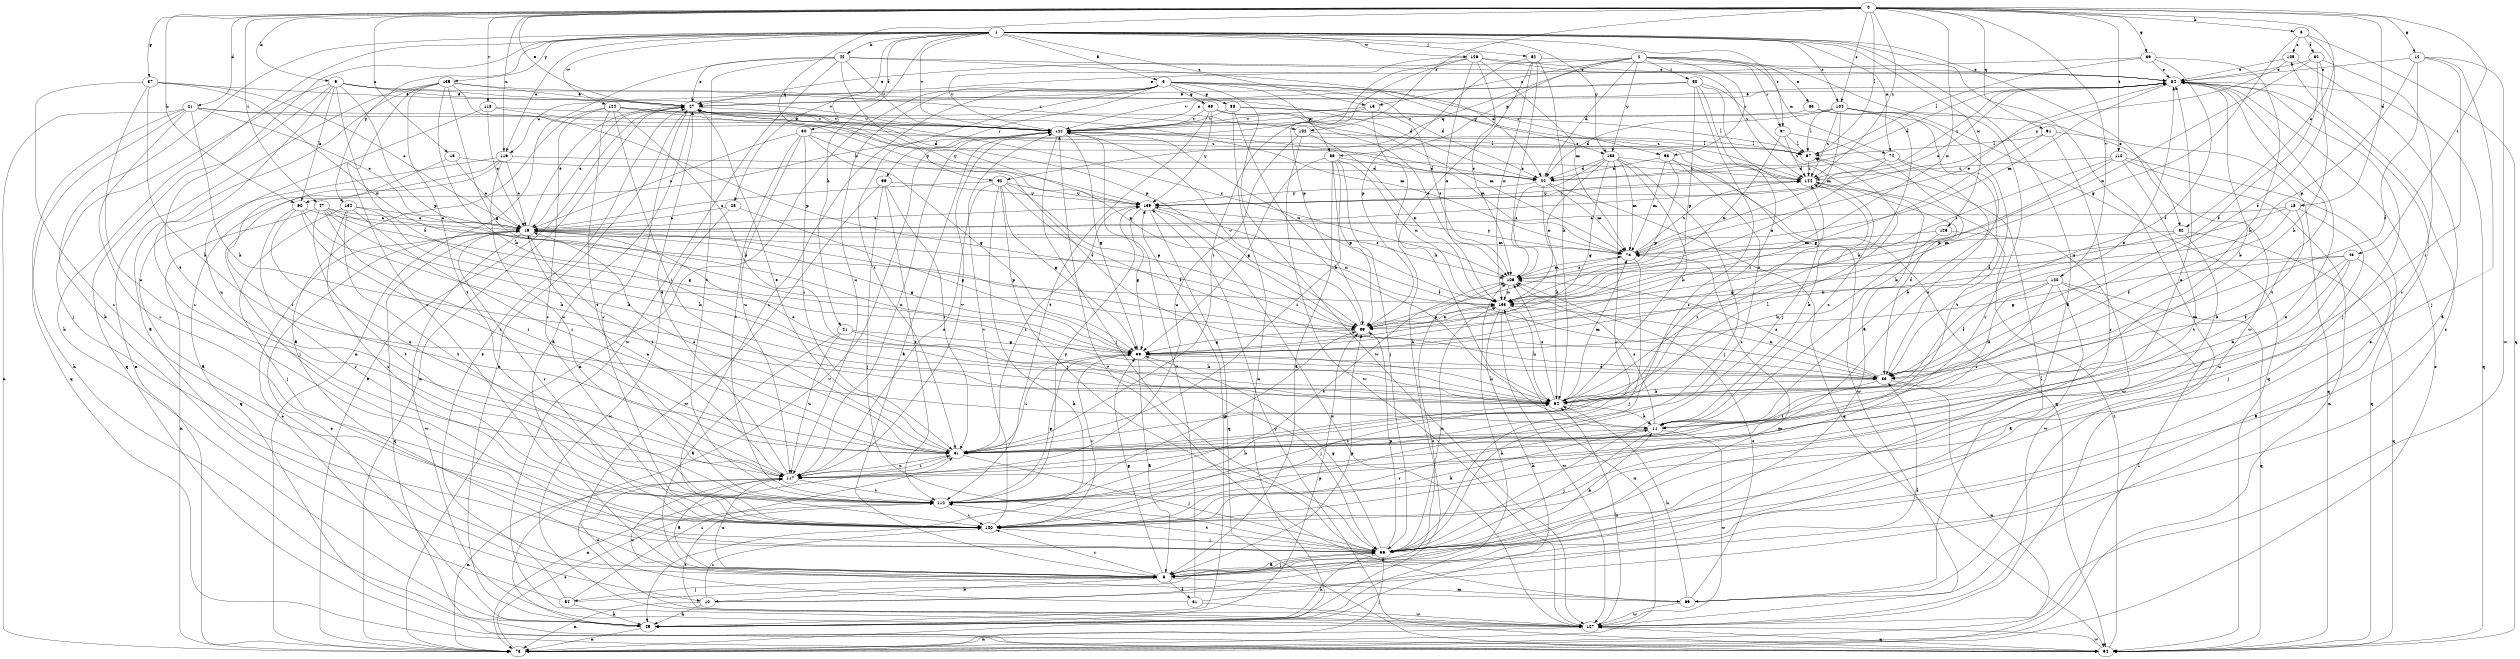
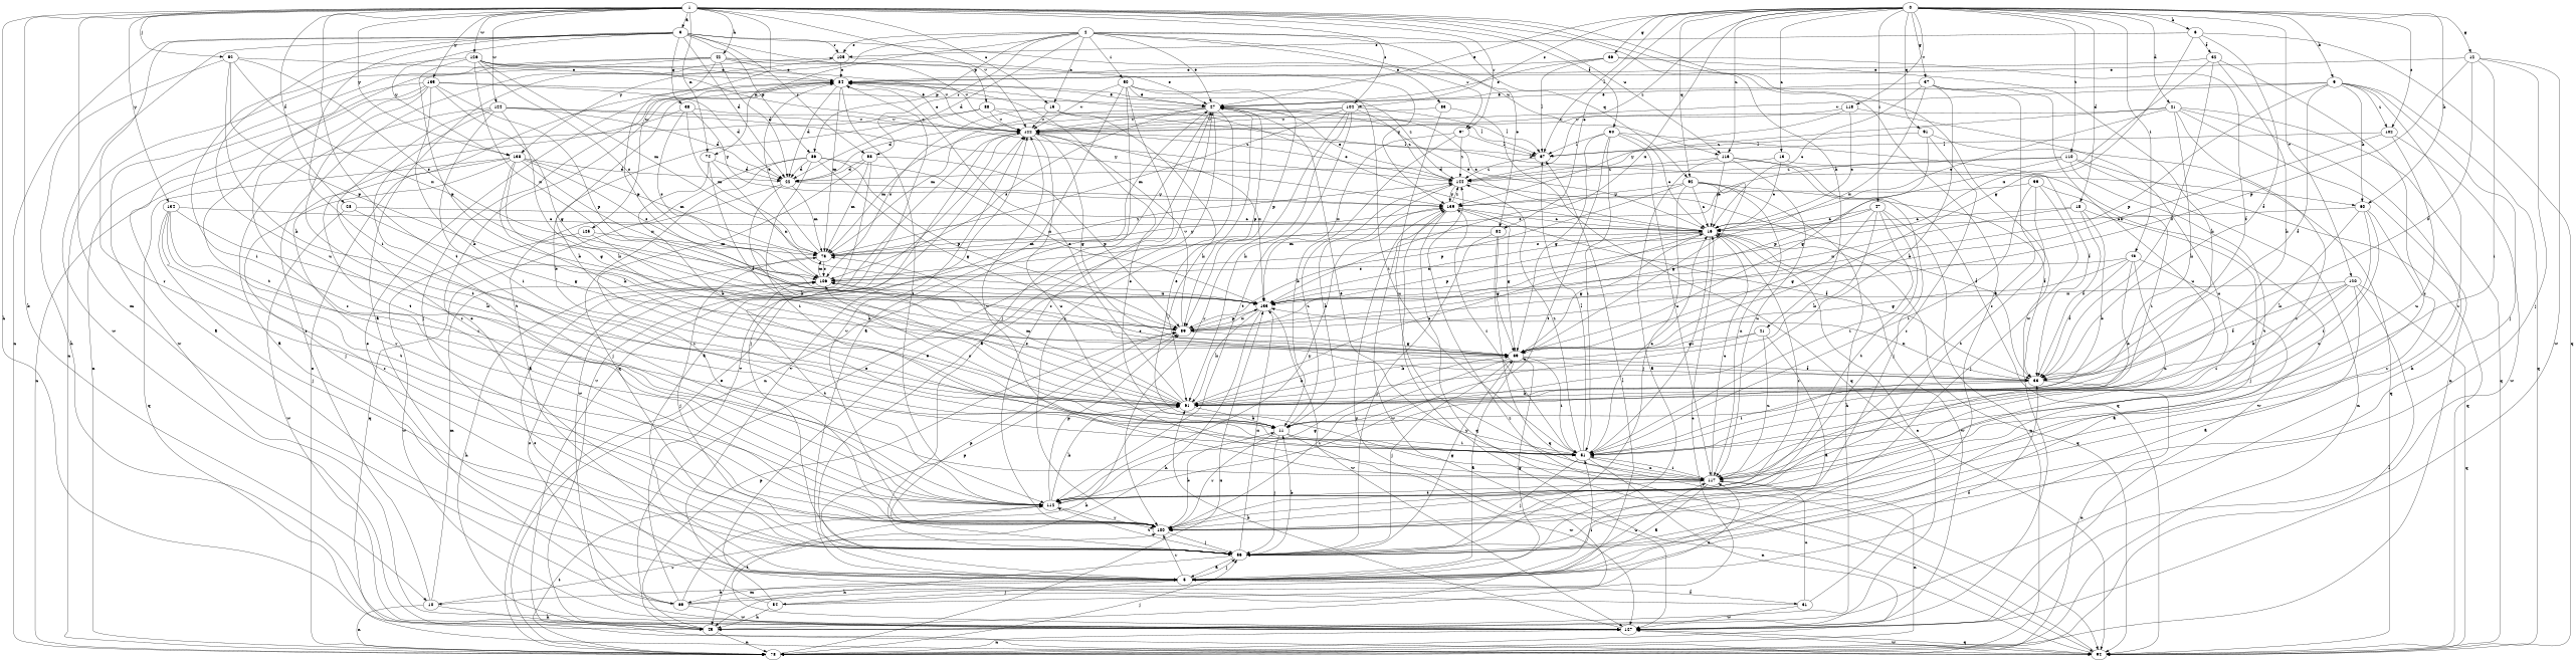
  strict digraph {
    0
    6
    9
    12
    13
    18
    21
    27
    36
    37
    47
    48
    60
    67
    82
    91
    92
    102
    104
    110
    116
    118
    120
    133
    144
    105
    39
    32
    33
    94
    122
    100
    56
    89
    127
    51
    84
    22
    16
    11
    45
    78
-   61 [label=64]
+   61
    5
    73
    106
    117
    112
    139
    1
    3
    10
    15
    28
    30
    41
    42
    52
    69
    74
    97
    124
    125
    126
    134
    135
    138
    86
    98
    38
    88
    99
    31
    54
    2
    50
    83
    0 -> 6 [label=b]
    0 -> 9 [label=b]
    0 -> 12 [label=g]
    0 -> 13 [label=c]
    0 -> 18 [label=d]
    0 -> 21 [label=d]
    0 -> 27 [label=e]
    0 -> 36 [label=g]
    0 -> 37 [label=g]
    0 -> 47 [label=i]
    0 -> 48 [label=i]
    0 -> 60 [label=k]
    0 -> 67 [label=l]
    0 -> 82 [label=o]
    0 -> 91 [label=q]
    0 -> 92 [label=q]
    0 -> 102 [label=s]
    0 -> 104 [label=s]
    0 -> 110 [label=t]
    0 -> 116 [label=u]
    0 -> 118 [label=v]
    0 -> 120 [label=v]
    0 -> 133 [label=x]
    0 -> 144 [label=z]
    6 -> 105 [label=s]
    6 -> 39 [label=g]
    6 -> 32 [label=f]
    6 -> 33 [label=f]
    6 -> 94 [label=q]
    9 -> 27 [label=e]
    9 -> 60 [label=k]
    9 -> 102 [label=z]
    9 -> 33 [label=f]
    9 -> 94 [label=q]
    9 -> 122 [label=v]
    9 -> 100 [label=r]
    9 -> 56 [label=j]
    9 -> 89 [label=p]
    12 -> 33 [label=f]
    12 -> 56 [label=j]
    12 -> 89 [label=p]
    12 -> 127 [label=w]
    12 -> 51 [label=i]
    12 -> 84 [label=o]
    13 -> 51 [label=i]
    13 -> 22 [label=d]
    13 -> 16 [label=c]
    18 -> 133 [label=x]
    18 -> 33 [label=f]
    18 -> 56 [label=j]
    18 -> 16 [label=c]
    18 -> 11 [label=b]
    21 -> 144 [label=z]
    21 -> 94 [label=q]
    21 -> 122 [label=v]
    21 -> 100 [label=r]
    21 -> 16 [label=c]
    21 -> 45 [label=h]
    21 -> 78 [label=n]
    21 -> 61 [label=k]
    27 -> 122 [label=v]
    27 -> 100 [label=r]
    27 -> 89 [label=p]
    27 -> 16 [label=c]
    27 -> 78 [label=n]
    27 -> 5 [label=a]
    27 -> 73 [label=m]
    27 -> 106 [label=s]
    36 -> 27 [label=e]
    36 -> 67 [label=l]
    36 -> 33 [label=f]
    36 -> 84 [label=o]
    36 -> 61 [label=k]
    37 -> 27 [label=e]
    37 -> 133 [label=x]
    37 -> 100 [label=r]
    37 -> 16 [label=c]
    37 -> 11 [label=b]
    37 -> 117 [label=u]
    47 -> 39 [label=g]
    47 -> 51 [label=i]
    47 -> 16 [label=c]
    47 -> 78 [label=n]
    47 -> 61 [label=k]
    47 -> 106 [label=s]
    47 -> 112 [label=t]
    48 -> 39 [label=g]
    48 -> 33 [label=f]
    48 -> 11 [label=b]
    48 -> 5 [label=a]
    48 -> 106 [label=s]
    48 -> 117 [label=u]
    60 -> 100 [label=r]
    60 -> 51 [label=i]
    60 -> 16 [label=c]
    60 -> 61 [label=k]
    60 -> 117 [label=u]
    67 -> 144 [label=z]
    82 -> 39 [label=g]
    82 -> 94 [label=q]
-   82 -> 56 [label=w]
+   82 -> 56 [label=j]
    82 -> 73 [label=m]
    91 -> 67 [label=l]
    91 -> 39 [label=g]
    91 -> 94 [label=q]
    91 -> 100 [label=r]
    92 -> 39 [label=g]
    92 -> 33 [label=f]
    92 -> 56 [label=j]
    92 -> 89 [label=p]
    92 -> 16 [label=c]
    92 -> 45 [label=h]
    92 -> 117 [label=u]
    92 -> 139 [label=y]
    102 -> 67 [label=l]
    102 -> 133 [label=x]
    102 -> 127 [label=w]
    102 -> 117 [label=u]
    104 -> 67 [label=l]
    104 -> 144 [label=z]
    104 -> 122 [label=v]
    104 -> 100 [label=r]
    104 -> 22 [label=d]
    104 -> 61 [label=k]
    104 -> 73 [label=m]
    104 -> 112 [label=t]
    110 -> 144 [label=z]
    110 -> 94 [label=q]
    110 -> 89 [label=p]
    110 -> 78 [label=n]
    110 -> 106 [label=s]
    110 -> 112 [label=t]
    116 -> 144 [label=z]
    116 -> 94 [label=q]
    116 -> 56 [label=j]
    116 -> 16 [label=c]
    116 -> 5 [label=a]
    116 -> 117 [label=u]
    118 -> 122 [label=v]
    118 -> 16 [label=c]
    118 -> 117 [label=u]
    118 -> 139 [label=y]
    120 -> 133 [label=x]
    120 -> 33 [label=f]
    120 -> 94 [label=q]
    120 -> 51 [label=i]
    120 -> 78 [label=l]
    120 -> 61 [label=k]
    120 -> 5 [label=a]
    133 -> 89 [label=p]
    133 -> 127 [label=w]
    133 -> 45 [label=h]
    133 -> 61 [label=k]
    144 -> 27 [label=e]
    144 -> 33 [label=f]
    144 -> 11 [label=b]
    144 -> 139 [label=y]
    105 -> 84 [label=o]
    105 -> 5 [label=a]
    105 -> 139 [label=y]
    39 -> 33 [label=f]
    39 -> 100 [label=r]
    39 -> 56 [label=j]
    39 -> 51 [label=i]
    39 -> 61 [label=k]
    39 -> 5 [label=a]
    32 -> 133 [label=x]
    32 -> 33 [label=f]
    32 -> 100 [label=r]
    32 -> 84 [label=o]
    32 -> 61 [label=k]
    33 -> 133 [label=x]
    33 -> 51 [label=i]
    33 -> 78 [label=n]
    33 -> 61 [label=k]
    33 -> 106 [label=s]
    94 -> 144 [label=z]
    94 -> 127 [label=w]
    94 -> 139 [label=y]
    122 -> 67 [label=l]
    122 -> 133 [label=x]
    122 -> 39 [label=g]
    122 -> 56 [label=j]
    122 -> 84 [label=o]
    122 -> 5 [label=a]
    122 -> 73 [label=m]
    122 -> 117 [label=u]
    100 -> 122 [label=v]
    100 -> 56 [label=j]
    100 -> 11 [label=b]
    56 -> 133 [label=x]
    56 -> 39 [label=g]
    56 -> 89 [label=p]
    56 -> 84 [label=o]
    56 -> 11 [label=b]
    56 -> 45 [label=h]
    56 -> 5 [label=a]
    56 -> 112 [label=t]
    89 -> 133 [label=x]
    89 -> 39 [label=g]
    89 -> 122 [label=v]
    127 -> 94 [label=q]
    127 -> 78 [label=n]
    127 -> 61 [label=k]
    127 -> 112 [label=t]
    51 -> 27 [label=e]
    51 -> 67 [label=l]
    51 -> 144 [label=z]
    51 -> 56 [label=j]
    51 -> 16 [label=c]
    51 -> 78 [label=n]
    51 -> 117 [label=u]
    51 -> 139 [label=i]
    84 -> 27 [label=e]
    84 -> 144 [label=z]
    84 -> 94 [label=q]
    84 -> 56 [label=j]
    84 -> 22 [label=d]
    84 -> 11 [label=b]
    84 -> 73 [label=m]
    84 -> 112 [label=t]
    22 -> 94 [label=q]
    22 -> 61 [label=k]
    22 -> 73 [label=m]
    22 -> 139 [label=y]
    16 -> 27 [label=e]
    16 -> 133 [label=x]
    16 -> 39 [label=g]
    16 -> 94 [label=q]
    16 -> 100 [label=r]
    16 -> 89 [label=p]
    16 -> 127 [label=w]
    16 -> 51 [label=i]
    16 -> 84 [label=o]
    16 -> 73 [label=m]
    11 -> 144 [label=z]
    11 -> 100 [label=r]
    11 -> 56 [label=j]
    11 -> 127 [label=w]
    11 -> 51 [label=i]
    11 -> 106 [label=s]
    45 -> 27 [label=e]
    45 -> 122 [label=v]
    45 -> 89 [label=p]
    45 -> 16 [label=c]
    45 -> 78 [label=n]
    45 -> 106 [label=h]
    45 -> 139 [label=y]
    78 -> 27 [label=e]
    78 -> 133 [label=x]
    78 -> 56 [label=j]
    78 -> 84 [label=o]
    78 -> 112 [label=t]
    61 -> 84 [label=o]
    61 -> 16 [label=c]
    61 -> 11 [label=b]
    61 -> 73 [label=m]
    61 -> 106 [label=s]
    5 -> 39 [label=g]
    5 -> 100 [label=r]
    5 -> 56 [label=j]
    5 -> 89 [label=p]
    5 -> 117 [label=u]
    5 -> 10 [label=b]
    5 -> 69 [label=m]
    5 -> 31 [label=f]
    5 -> 54 [label=j]
    73 -> 144 [label=z]
    73 -> 56 [label=j]
    73 -> 84 [label=o]
    73 -> 106 [label=s]
    73 -> 139 [label=y]
    106 -> 133 [label=x]
    106 -> 73 [label=m]
    106 -> 112 [label=t]
    117 -> 27 [label=e]
    117 -> 122 [label=v]
    117 -> 51 [label=i]
    117 -> 84 [label=o]
    117 -> 16 [label=c]
    117 -> 78 [label=n]
    117 -> 5 [label=a]
    117 -> 112 [label=t]
    112 -> 39 [label=g]
    112 -> 100 [label=r]
    112 -> 89 [label=p]
    112 -> 61 [label=k]
    112 -> 139 [label=y]
    139 -> 144 [label=z]
    139 -> 39 [label=g]
    139 -> 33 [label=f]
    139 -> 94 [label=q]
    139 -> 127 [label=w]
    139 -> 16 [label=c]
    1 -> 104 [label=s]
    1 -> 116 [label=u]
    1 -> 122 [label=v]
    1 -> 127 [label=w]
    1 -> 45 [label=h]
    1 -> 5 [label=a]
    1 -> 112 [label=t]
    1 -> 3 [label=a]
    1 -> 10 [label=b]
    1 -> 15 [label=c]
    1 -> 28 [label=f]
    1 -> 30 [label=f]
    1 -> 41 [label=h]
    1 -> 42 [label=h]
    1 -> 52 [label=j]
    1 -> 69 [label=m]
    1 -> 74 [label=n]
    1 -> 97 [label=r]
    1 -> 124 [label=w]
    1 -> 125 [label=w]
    1 -> 126 [label=w]
    1 -> 134 [label=y]
    1 -> 135 [label=y]
    1 -> 138 [label=y]
    3 -> 116 [label=u]
    3 -> 100 [label=r]
    3 -> 127 [label=w]
    3 -> 51 [label=i]
    3 -> 22 [label=d]
    3 -> 78 [label=n]
    3 -> 117 [label=u]
    3 -> 138 [label=y]
    3 -> 86 [label=p]
    3 -> 98 [label=r]
    3 -> 38 [label=g]
    3 -> 88 [label=p]
-   3 -> 99 [label=r]
+   3 -> 105 [label=r]
    10 -> 105 [label=s]
    10 -> 100 [label=r]
    10 -> 45 [label=h]
    10 -> 78 [label=n]
    10 -> 73 [label=m]
    15 -> 60 [label=k]
    15 -> 122 [label=v]
    15 -> 61 [label=k]
    15 -> 106 [label=s]
    28 -> 39 [label=g]
    28 -> 127 [label=w]
    28 -> 16 [label=c]
    30 -> 67 [label=l]
    30 -> 39 [label=g]
    30 -> 33 [label=f]
    30 -> 51 [label=i]
    30 -> 16 [label=c]
    30 -> 117 [label=u]
    30 -> 112 [label=t]
    41 -> 39 [label=g]
    41 -> 61 [label=k]
    41 -> 5 [label=a]
    41 -> 117 [label=u]
    42 -> 27 [label=e]
    42 -> 122 [label=v]
    42 -> 89 [label=p]
    42 -> 127 [label=w]
    42 -> 84 [label=o]
    42 -> 22 [label=d]
    42 -> 78 [label=n]
    42 -> 112 [label=t]
    52 -> 133 [label=x]
    52 -> 89 [label=p]
    52 -> 84 [label=o]
    52 -> 45 [label=h]
    52 -> 61 [label=k]
    52 -> 106 [label=s]
    69 -> 67 [label=l]
    69 -> 122 [label=v]
    69 -> 127 [label=w]
    69 -> 84 [label=o]
    69 -> 61 [label=k]
    69 -> 106 [label=s]
    69 -> 117 [label=u]
    74 -> 133 [label=x]
    74 -> 33 [label=f]
    74 -> 22 [label=d]
    74 -> 11 [label=b]
    97 -> 67 [label=l]
    97 -> 133 [label=x]
    97 -> 144 [label=z]
    97 -> 11 [label=b]
    124 -> 122 [label=v]
    124 -> 100 [label=r]
    124 -> 51 [label=i]
    124 -> 22 [label=d]
    124 -> 61 [label=k]
    124 -> 5 [label=a]
    124 -> 112 [label=t]
    124 -> 139 [label=y]
    125 -> 127 [label=w]
    125 -> 61 [label=k]
    125 -> 73 [label=m]
    126 -> 133 [label=x]
    126 -> 144 [label=z]
    126 -> 122 [label=v]
    126 -> 89 [label=p]
    126 -> 51 [label=i]
    126 -> 84 [label=o]
    126 -> 73 [label=m]
    126 -> 106 [label=s]
    134 -> 100 [label=r]
    134 -> 56 [label=j]
    134 -> 51 [label=i]
    134 -> 16 [label=c]
    134 -> 61 [label=k]
    134 -> 112 [label=t]
    135 -> 27 [label=e]
    135 -> 39 [label=g]
    135 -> 100 [label=r]
    135 -> 89 [label=p]
    135 -> 22 [label=d]
    135 -> 78 [label=n]
    135 -> 61 [label=k]
    135 -> 5 [label=a]
    135 -> 112 [label=t]
    138 -> 133 [label=x]
    138 -> 39 [label=g]
    138 -> 94 [label=q]
    138 -> 100 [label=r]
    138 -> 56 [label=j]
    138 -> 22 [label=d]
    138 -> 61 [label=k]
    138 -> 73 [label=m]
    138 -> 106 [label=s]
    86 -> 133 [label=x]
    86 -> 39 [label=g]
    86 -> 56 [label=j]
    86 -> 89 [label=p]
    86 -> 51 [label=i]
    86 -> 22 [label=d]
    86 -> 5 [label=a]
    98 -> 100 [label=r]
    98 -> 89 [label=p]
    98 -> 127 [label=w]
    98 -> 22 [label=d]
    98 -> 73 [label=m]
    38 -> 122 [label=v]
    38 -> 73 [label=m]
    38 -> 106 [label=s]
    38 -> 112 [label=t]
    38 -> 139 [label=y]
    88 -> 67 [label=l]
    88 -> 144 [label=z]
    88 -> 122 [label=v]
    88 -> 11 [label=b]
    88 -> 78 [label=n]
    99 -> 56 [label=j]
    99 -> 127 [label=w]
    99 -> 51 [label=i]
    99 -> 112 [label=t]
    99 -> 139 [label=y]
    31 -> 33 [label=f]
    31 -> 122 [label=v]
    31 -> 127 [label=w]
    31 -> 117 [label=u]
    54 -> 27 [label=e]
    54 -> 51 [label=i]
    54 -> 16 [label=c]
    54 -> 45 [label=h]
    54 -> 106 [label=s]
    2 -> 27 [label=e]
    2 -> 82 [label=o]
    2 -> 92 [label=q]
+   2 -> 105 [label=s]
    2 -> 22 [label=d]
    2 -> 15 [label=c]
    2 -> 74 [label=n]
    2 -> 97 [label=r]
    2 -> 138 [label=y]
    2 -> 86 [label=p]
    2 -> 98 [label=r]
    2 -> 50 [label=i]
    2 -> 83 [label=o]
    50 -> 27 [label=e]
    50 -> 122 [label=v]
    50 -> 100 [label=r]
    50 -> 56 [label=j]
    50 -> 89 [label=p]
    50 -> 51 [label=i]
    50 -> 5 [label=a]
    83 -> 94 [label=q]
    83 -> 122 [label=v]
    83 -> 117 [label=u]
  }
